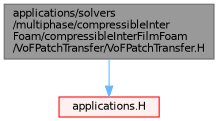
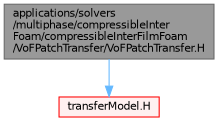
  digraph {
    node [fontname=Helvetica fontsize=10 shape=box style=filled]
    n1 [color=gray40 fillcolor=grey60 fontcolor=black height=0.2 label="applications/solvers\l/multiphase/compressibleInter\lFoam/compressibleInterFilmFoam\l/VoFPatchTransfer/VoFPatchTransfer.H" width=0.4]
-   n2 [color=red fillcolor="#FFF0F0" height=0.2 label="applications.H" width=0.4]
+   n2 [color=red fillcolor="#FFF0F0" height=0.2 label="transferModel.H" width=0.4]
    n1 -> n2 [color=steelblue1 fontname=Helvetica fontsize=10 labelfontname=Helvetica labelfontsize=10 style=solid]
  }
